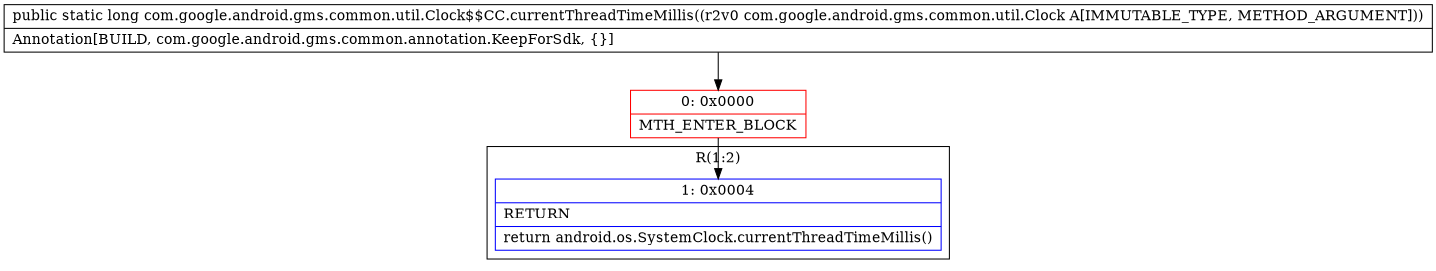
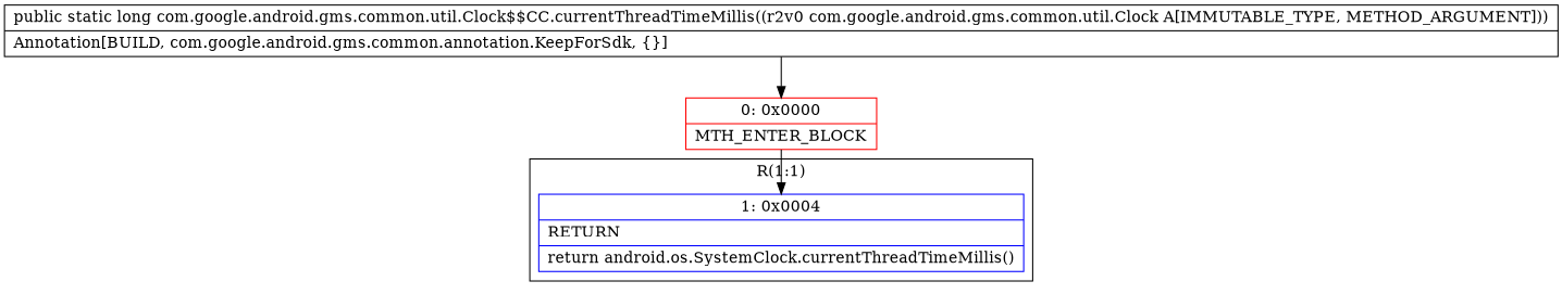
  digraph {
    node [shape=record]
    n1 [color=blue label="{1\:\ 0x0004|RETURN\l|return android.os.SystemClock.currentThreadTimeMillis()\l}"]
    n2 [color=red label="{0\:\ 0x0000|MTH_ENTER_BLOCK\l}"]
    n3 [label="{public static long com.google.android.gms.common.util.Clock$$CC.currentThreadTimeMillis((r2v0 com.google.android.gms.common.util.Clock A[IMMUTABLE_TYPE, METHOD_ARGUMENT]))  | Annotation[BUILD, com.google.android.gms.common.annotation.KeepForSdk, \{\}]\l}"]
    subgraph cluster_1 {
-     label="R(1:2)"
+     label="R(1:1)"
      n1
    }
    n2 -> n1
    n3 -> n2
  }
